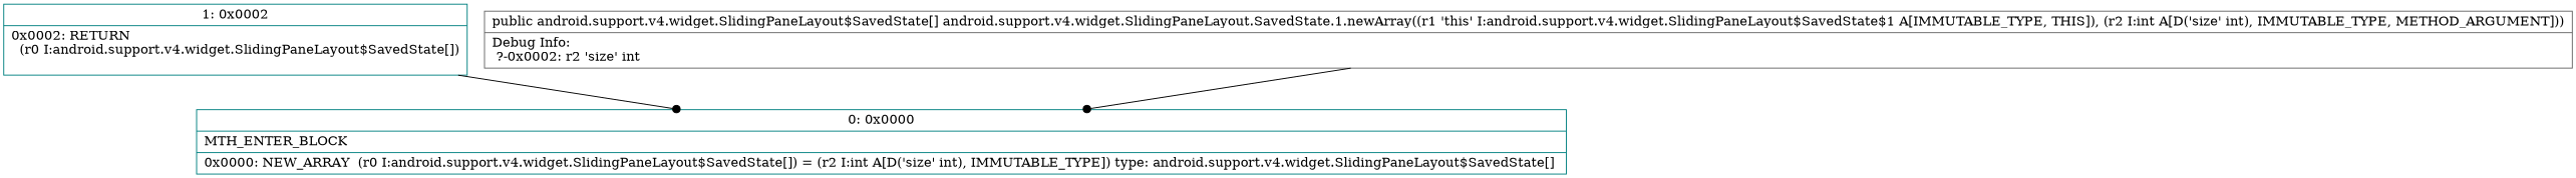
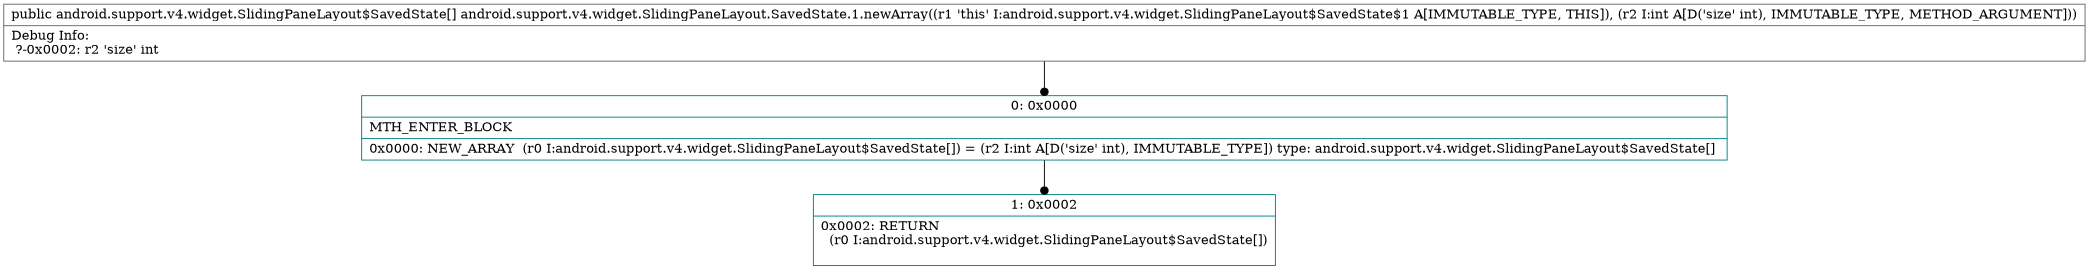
  digraph {
    node [shape=record color=teal]
    edge [arrowhead=dot]
    n1 [label="{0\:\ 0x0000|MTH_ENTER_BLOCK\l|0x0000: NEW_ARRAY  (r0 I:android.support.v4.widget.SlidingPaneLayout$SavedState[]) = (r2 I:int A[D('size' int), IMMUTABLE_TYPE]) type: android.support.v4.widget.SlidingPaneLayout$SavedState[] \l}"]
    n2 [label="{1\:\ 0x0002|0x0002: RETURN  \l  (r0 I:android.support.v4.widget.SlidingPaneLayout$SavedState[])\l \l}"]
    n3 [label="{public android.support.v4.widget.SlidingPaneLayout$SavedState[] android.support.v4.widget.SlidingPaneLayout.SavedState.1.newArray((r1 'this' I:android.support.v4.widget.SlidingPaneLayout$SavedState$1 A[IMMUTABLE_TYPE, THIS]), (r2 I:int A[D('size' int), IMMUTABLE_TYPE, METHOD_ARGUMENT]))  | Debug Info:\l  ?\-0x0002: r2 'size' int\l}" color=gray40]
-   n2 -> n1
+   n1 -> n2
    n3 -> n1
  }
